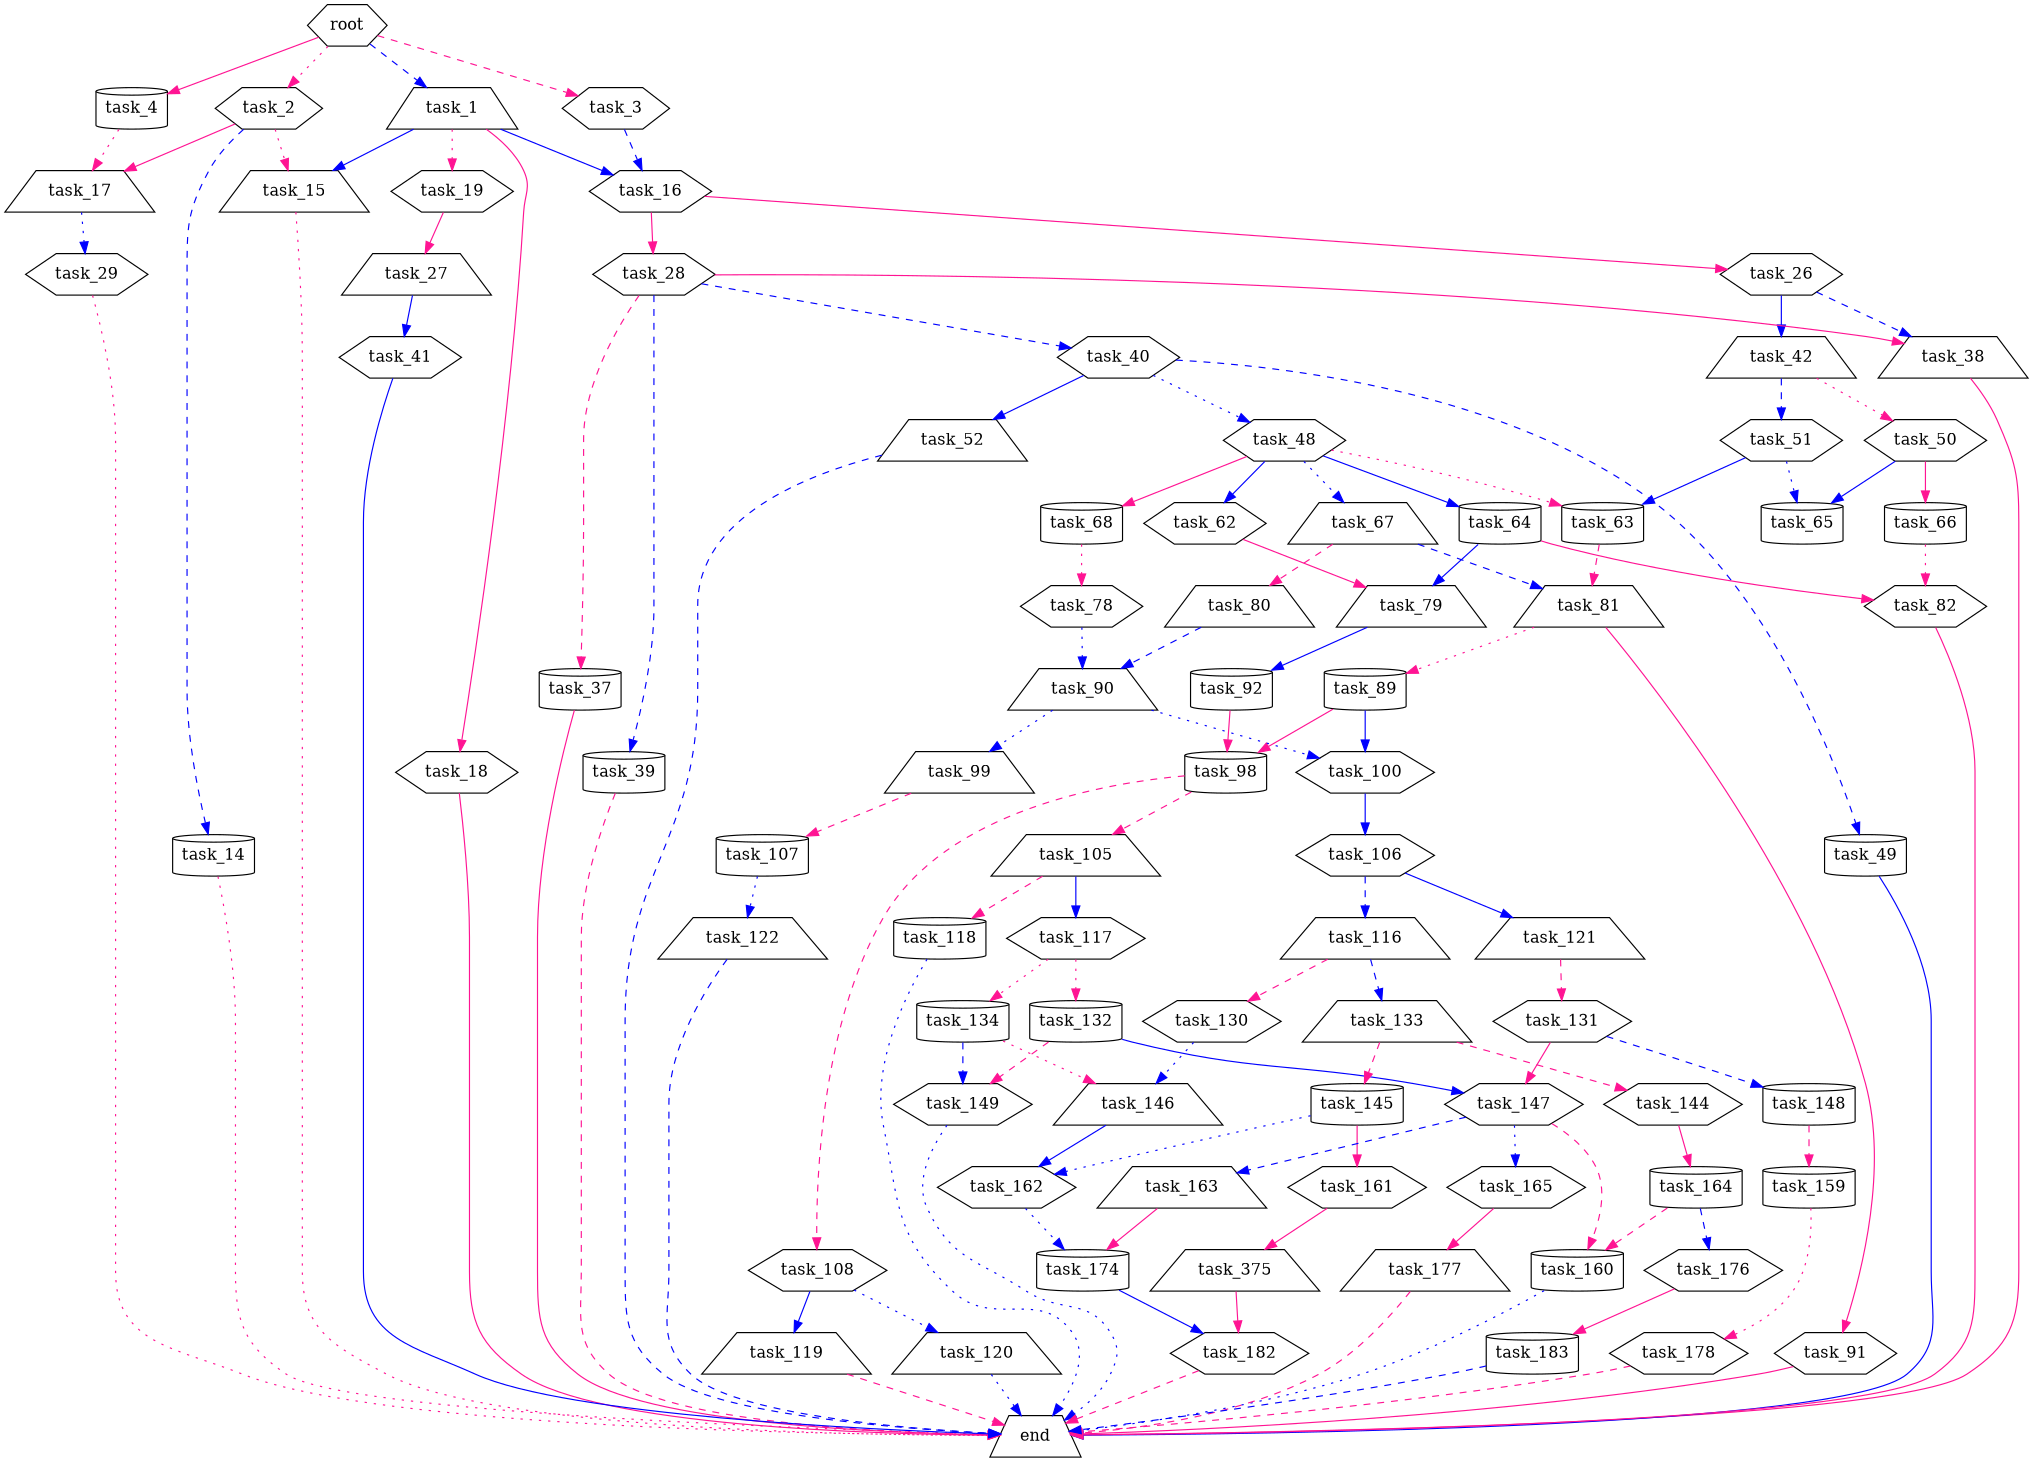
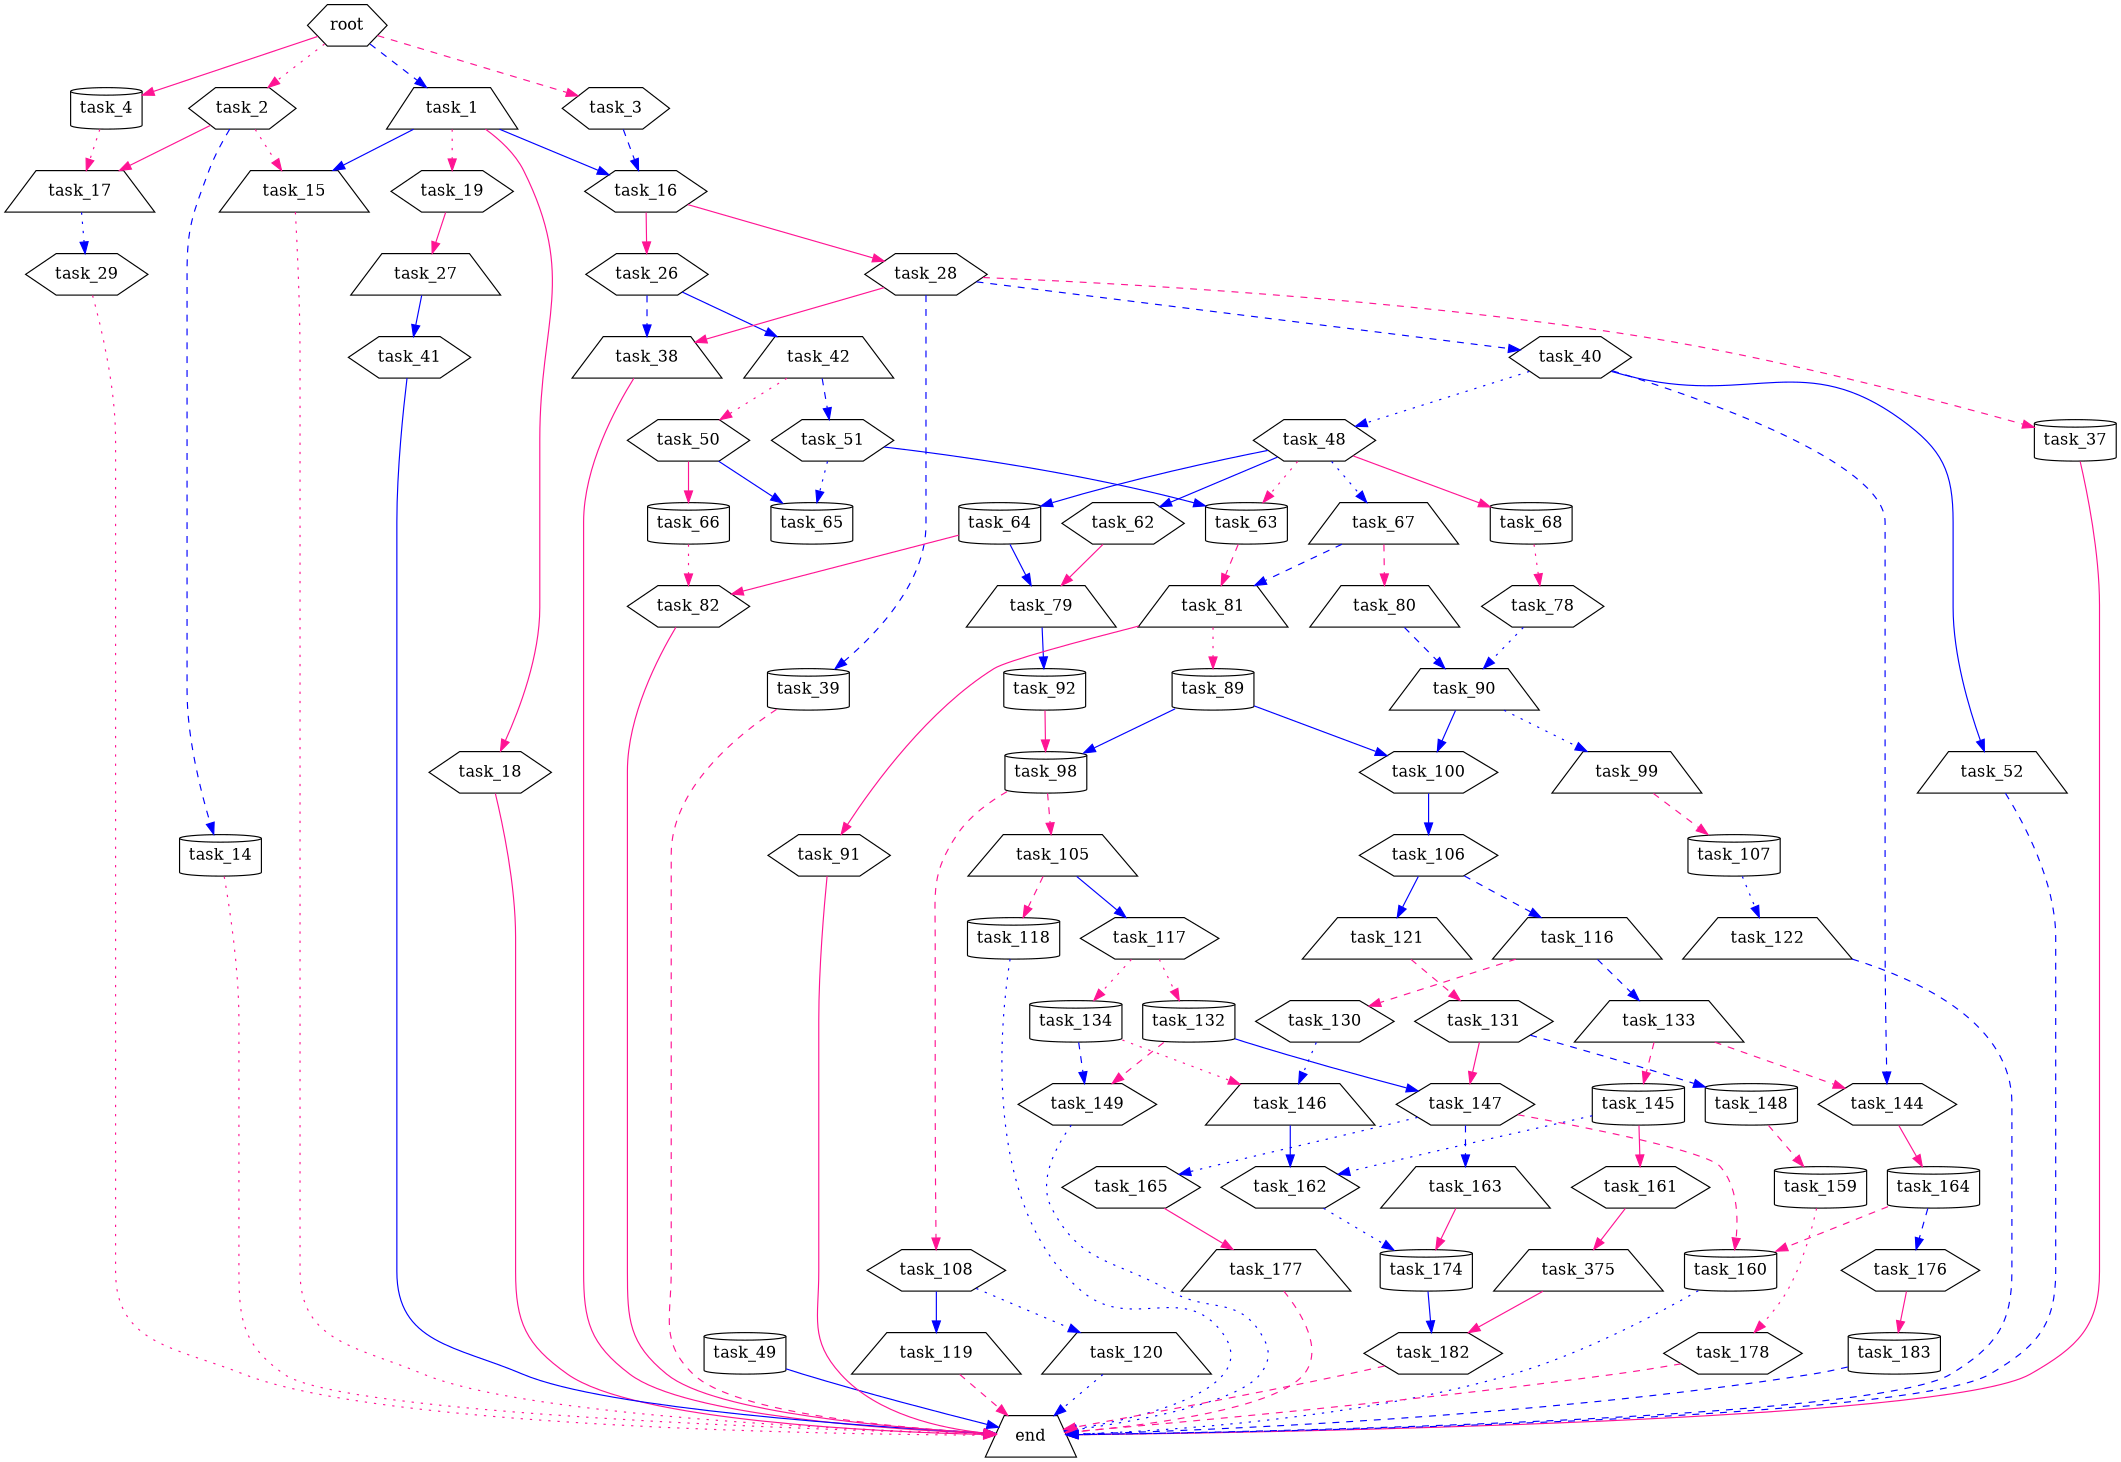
  digraph {
    node [shape=hexagon]
    edge [color=deeppink style=solid]
    task_1 [shape=trapezium]
    root
    task_2
    task_3
    task_4 [shape=cylinder]
    task_15 [shape=trapezium]
    task_16
    task_18
    task_19
    task_14 [shape=cylinder]
    task_17 [shape=trapezium]
    end [shape=trapezium]
    task_26
    task_28
    task_27 [shape=trapezium]
    task_29
    task_38 [shape=trapezium]
    task_42 [shape=trapezium]
    task_37 [shape=cylinder]
    task_39 [shape=cylinder]
    task_40
    task_41
    task_50
    task_51
    task_48
    task_49 [shape=cylinder]
    task_52 [shape=trapezium]
    task_62
    task_63 [shape=cylinder]
    task_64 [shape=cylinder]
    task_67 [shape=trapezium]
    task_68 [shape=cylinder]
    task_65 [shape=cylinder]
    task_66 [shape=cylinder]
    task_79 [shape=trapezium]
    task_81 [shape=trapezium]
    task_82
    task_80 [shape=trapezium]
    task_78
    task_92 [shape=cylinder]
    task_89 [shape=cylinder]
    task_91
    task_90 [shape=trapezium]
    task_100
    task_99 [shape=trapezium]
    task_98 [shape=cylinder]
    task_105 [shape=trapezium]
    task_108
    task_106
    task_107 [shape=cylinder]
    task_117
    task_118 [shape=cylinder]
    task_119 [shape=trapezium]
    task_120 [shape=trapezium]
    task_122 [shape=trapezium]
    task_116 [shape=trapezium]
    task_121 [shape=trapezium]
    task_132 [shape=cylinder]
    task_134 [shape=cylinder]
    task_130
    task_133 [shape=trapezium]
    task_131
    task_146 [shape=trapezium]
    task_144
    task_145 [shape=cylinder]
    task_147
    task_149
    task_148 [shape=cylinder]
    task_162
    task_160 [shape=cylinder]
    task_163 [shape=trapezium]
    task_165
    task_159 [shape=cylinder]
    task_164 [shape=cylinder]
    task_161
    task_176
    n77 [label=task_375 shape=trapezium]
    task_174 [shape=cylinder]
    task_177 [shape=trapezium]
    task_178
    task_182
    task_183 [shape=cylinder]
    task_1 -> task_15 [color=blue]
    task_1 -> task_16 [color=blue]
    task_1 -> task_18
    task_1 -> task_19 [style=dotted]
    root -> task_1 [color=blue style=dashed]
    root -> task_2 [style=dotted]
    root -> task_3 [style=dashed]
    root -> task_4
    task_2 -> task_15 [style=dotted]
    task_2 -> task_14 [color=blue style=dashed]
    task_2 -> task_17
    task_3 -> task_16 [color=blue style=dashed]
    task_4 -> task_17 [style=dotted]
    task_15 -> end [style=dotted]
    task_16 -> task_26
    task_16 -> task_28
    task_18 -> end
    task_19 -> task_27
    task_14 -> end [style=dotted]
    task_17 -> task_29 [color=blue style=dotted]
    task_26 -> task_38 [color=blue style=dashed]
    task_26 -> task_42 [color=blue]
    task_28 -> task_38
    task_28 -> task_37 [style=dashed]
    task_28 -> task_39 [color=blue style=dashed]
    task_28 -> task_40 [color=blue style=dashed]
    task_27 -> task_41 [color=blue]
    task_29 -> end [style=dotted]
    task_38 -> end
    task_42 -> task_50 [style=dotted]
    task_42 -> task_51 [color=blue style=dashed]
    task_37 -> end
    task_39 -> end [style=dashed]
    task_40 -> task_48 [color=blue style=dotted]
-   task_40 -> task_49 [color=blue style=dashed]
+   task_40 -> task_144 [color=blue style=dashed]
    task_40 -> task_52 [color=blue]
    task_41 -> end [color=blue]
    task_50 -> task_65 [color=blue]
    task_50 -> task_66
    task_51 -> task_63 [color=blue]
    task_51 -> task_65 [color=blue style=dotted]
    task_48 -> task_62 [color=blue]
    task_48 -> task_63 [style=dotted]
    task_48 -> task_64 [color=blue]
    task_48 -> task_67 [color=blue style=dotted]
    task_48 -> task_68
    task_49 -> end [color=blue]
    task_52 -> end [color=blue style=dashed]
    task_62 -> task_79
    task_63 -> task_81 [style=dashed]
    task_64 -> task_79 [color=blue]
    task_64 -> task_82
    task_67 -> task_81 [color=blue style=dashed]
    task_67 -> task_80 [style=dashed]
    task_68 -> task_78 [style=dotted]
    task_66 -> task_82 [style=dotted]
    task_79 -> task_92 [color=blue]
    task_81 -> task_89 [style=dotted]
    task_81 -> task_91
    task_82 -> end
    task_80 -> task_90 [color=blue style=dashed]
    task_78 -> task_90 [color=blue style=dotted]
    task_92 -> task_98
    task_89 -> task_100 [color=blue]
-   task_89 -> task_98
+   task_89 -> task_98 [color=blue]
    task_91 -> end
-   task_90 -> task_100 [color=blue style=dotted]
+   task_90 -> task_100 [color=blue]
    task_90 -> task_99 [color=blue style=dotted]
    task_100 -> task_106 [color=blue]
    task_99 -> task_107 [style=dashed]
    task_98 -> task_105 [style=dashed]
    task_98 -> task_108 [style=dashed]
    task_105 -> task_117 [color=blue]
    task_105 -> task_118 [style=dashed]
    task_108 -> task_119 [color=blue]
    task_108 -> task_120 [color=blue style=dotted]
    task_106 -> task_116 [color=blue style=dashed]
    task_106 -> task_121 [color=blue]
    task_107 -> task_122 [color=blue style=dotted]
    task_117 -> task_132 [style=dotted]
    task_117 -> task_134 [style=dotted]
    task_118 -> end [color=blue style=dotted]
    task_119 -> end [style=dashed]
    task_120 -> end [color=blue style=dotted]
    task_122 -> end [color=blue style=dashed]
    task_116 -> task_130 [style=dashed]
    task_116 -> task_133 [color=blue style=dashed]
    task_121 -> task_131 [style=dashed]
    task_132 -> task_147 [color=blue]
    task_132 -> task_149 [style=dashed]
    task_134 -> task_146 [style=dotted]
    task_134 -> task_149 [color=blue style=dashed]
    task_130 -> task_146 [color=blue style=dotted]
    task_133 -> task_144 [style=dashed]
    task_133 -> task_145 [style=dashed]
    task_131 -> task_147
    task_131 -> task_148 [color=blue style=dashed]
    task_146 -> task_162 [color=blue]
    task_144 -> task_164
    task_145 -> task_162 [color=blue style=dotted]
    task_145 -> task_161
    task_147 -> task_160 [style=dashed]
    task_147 -> task_163 [color=blue style=dashed]
    task_147 -> task_165 [color=blue style=dotted]
    task_149 -> end [color=blue style=dotted]
    task_148 -> task_159 [style=dashed]
    task_162 -> task_174 [color=blue style=dotted]
    task_160 -> end [color=blue style=dotted]
    task_163 -> task_174
    task_165 -> task_177
    task_159 -> task_178 [style=dotted]
    task_164 -> task_160 [style=dashed]
    task_164 -> task_176 [color=blue style=dashed]
    task_161 -> n77
    task_176 -> task_183
    n77 -> task_182
    task_174 -> task_182 [color=blue]
    task_177 -> end [style=dashed]
    task_178 -> end [style=dashed]
    task_182 -> end [style=dashed]
    task_183 -> end [color=blue style=dashed]
  }
